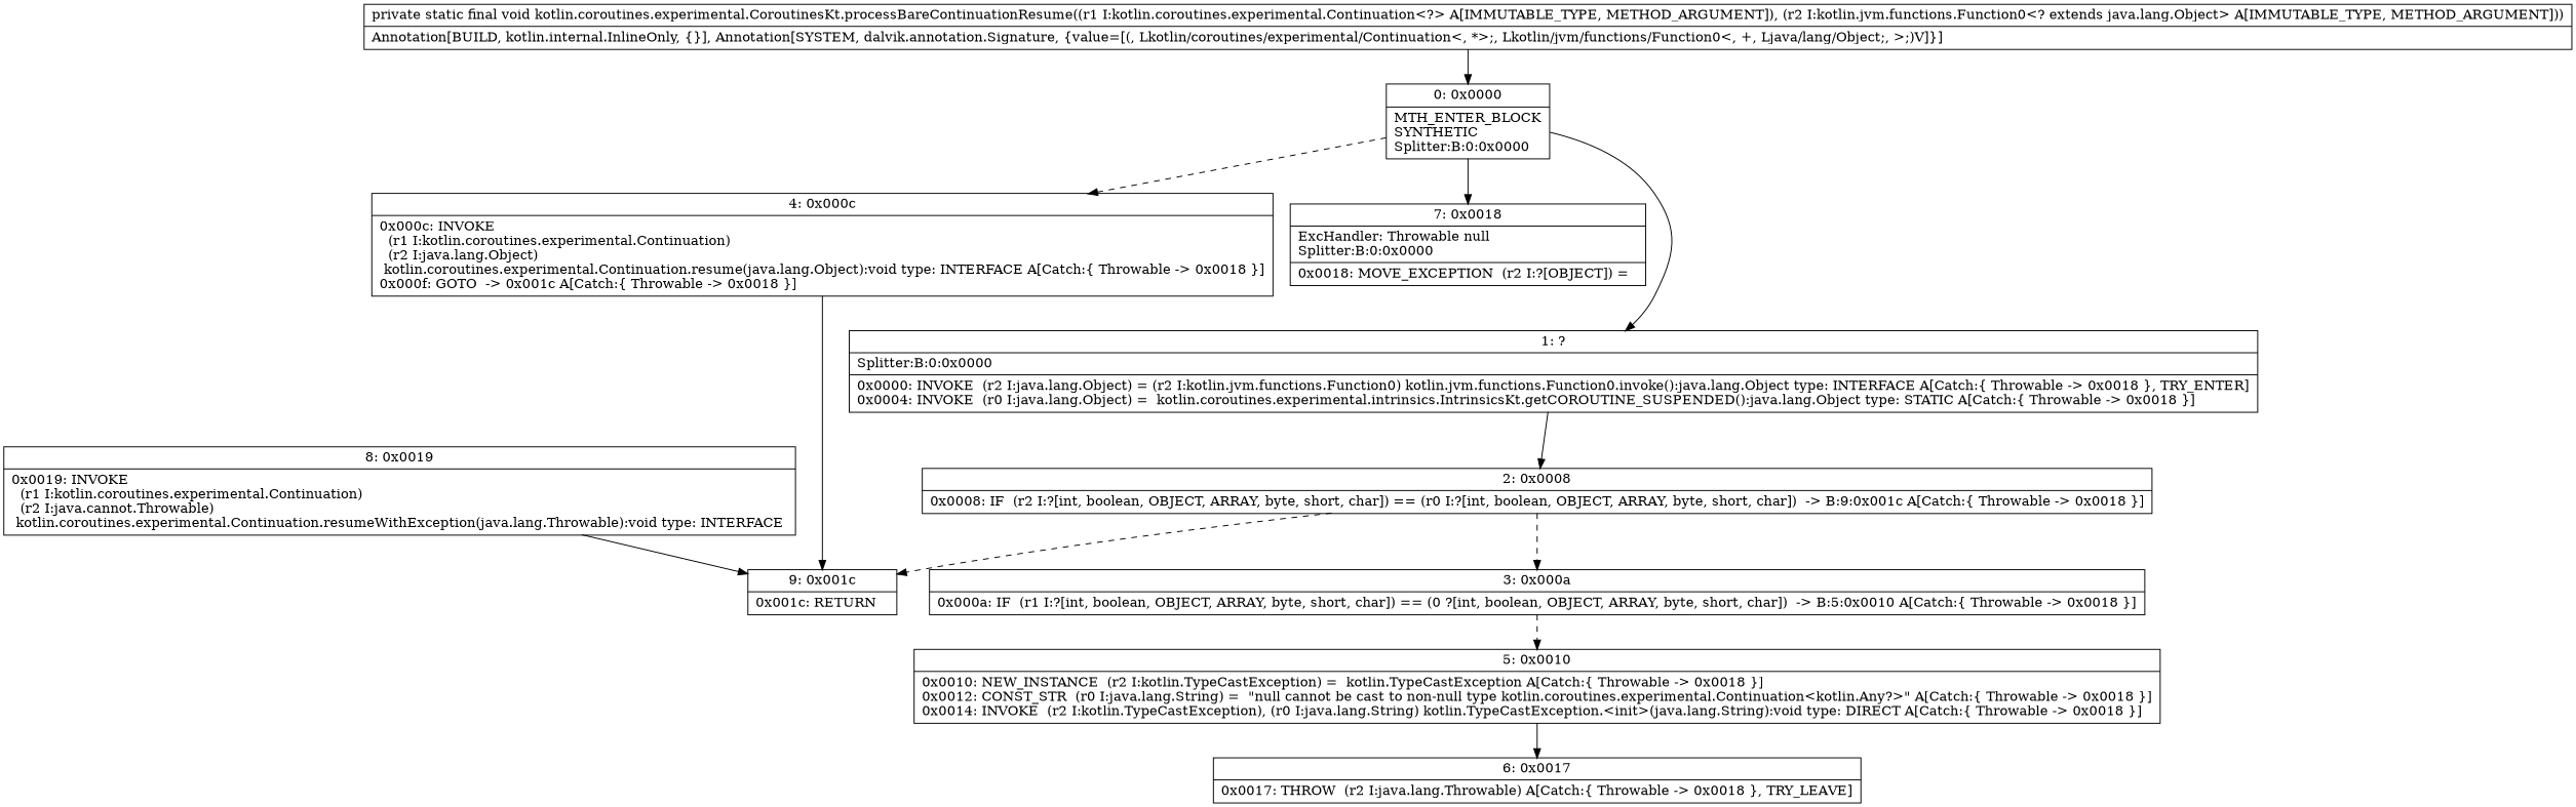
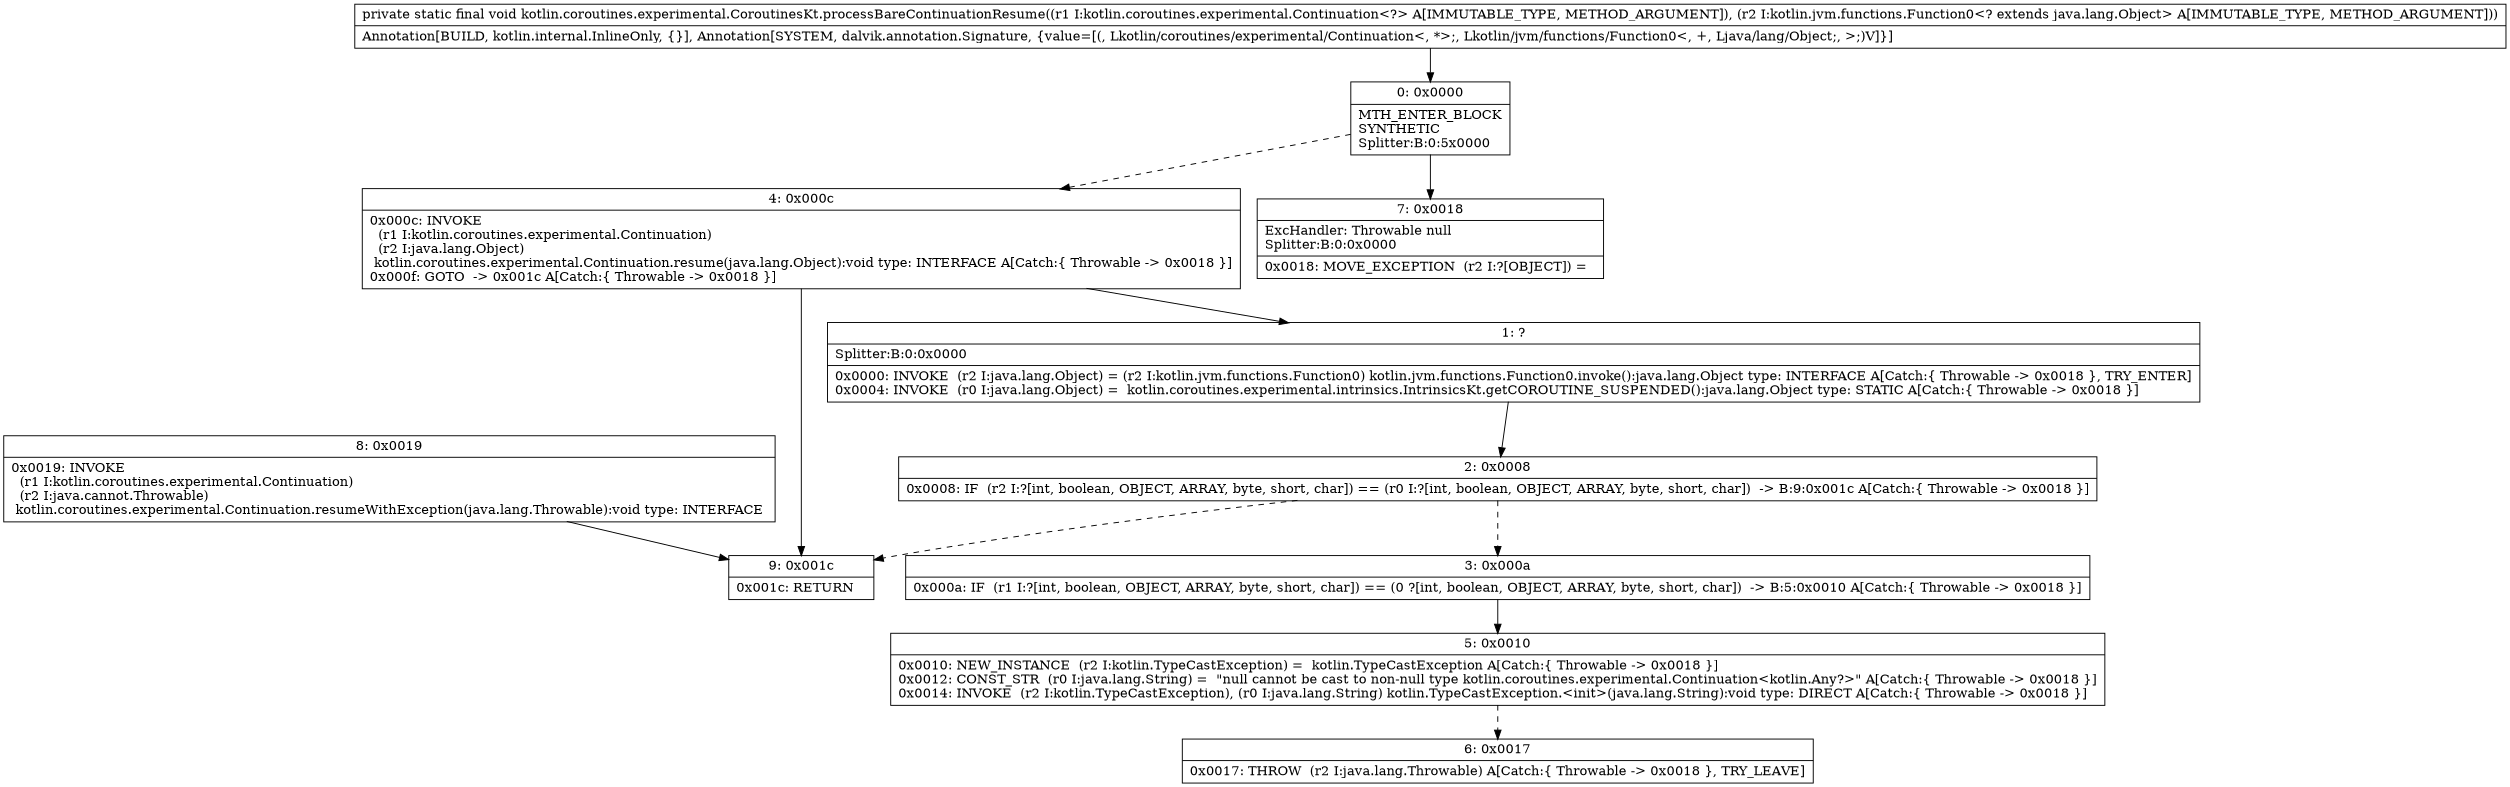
  digraph {
    node [shape=record]
-   n1 [label="{0\:\ 0x0000|MTH_ENTER_BLOCK\lSYNTHETIC\lSplitter:B:0:0x0000\l}"]
+   n1 [label="{0\:\ 0x0000|MTH_ENTER_BLOCK\lSYNTHETIC\lSplitter:B:0:5x0000\l}"]
    n2 [label="{1\:\ ?|Splitter:B:0:0x0000\l|0x0000: INVOKE  (r2 I:java.lang.Object) = (r2 I:kotlin.jvm.functions.Function0) kotlin.jvm.functions.Function0.invoke():java.lang.Object type: INTERFACE A[Catch:\{ Throwable \-\> 0x0018 \}, TRY_ENTER]\l0x0004: INVOKE  (r0 I:java.lang.Object) =  kotlin.coroutines.experimental.intrinsics.IntrinsicsKt.getCOROUTINE_SUSPENDED():java.lang.Object type: STATIC A[Catch:\{ Throwable \-\> 0x0018 \}]\l}"]
    n3 [label="{7\:\ 0x0018|ExcHandler: Throwable null\lSplitter:B:0:0x0000\l|0x0018: MOVE_EXCEPTION  (r2 I:?[OBJECT]) =  \l}"]
    n4 [label="{4\:\ 0x000c|0x000c: INVOKE  \l  (r1 I:kotlin.coroutines.experimental.Continuation)\l  (r2 I:java.lang.Object)\l kotlin.coroutines.experimental.Continuation.resume(java.lang.Object):void type: INTERFACE A[Catch:\{ Throwable \-\> 0x0018 \}]\l0x000f: GOTO  \-\> 0x001c A[Catch:\{ Throwable \-\> 0x0018 \}]\l}"]
    n5 [label="{2\:\ 0x0008|0x0008: IF  (r2 I:?[int, boolean, OBJECT, ARRAY, byte, short, char]) == (r0 I:?[int, boolean, OBJECT, ARRAY, byte, short, char])  \-\> B:9:0x001c A[Catch:\{ Throwable \-\> 0x0018 \}]\l}"]
    n6 [label="{3\:\ 0x000a|0x000a: IF  (r1 I:?[int, boolean, OBJECT, ARRAY, byte, short, char]) == (0 ?[int, boolean, OBJECT, ARRAY, byte, short, char])  \-\> B:5:0x0010 A[Catch:\{ Throwable \-\> 0x0018 \}]\l}"]
    n7 [label="{9\:\ 0x001c|0x001c: RETURN   \l}"]
    n8 [label="{5\:\ 0x0010|0x0010: NEW_INSTANCE  (r2 I:kotlin.TypeCastException) =  kotlin.TypeCastException A[Catch:\{ Throwable \-\> 0x0018 \}]\l0x0012: CONST_STR  (r0 I:java.lang.String) =  \"null cannot be cast to non\-null type kotlin.coroutines.experimental.Continuation\<kotlin.Any?\>\" A[Catch:\{ Throwable \-\> 0x0018 \}]\l0x0014: INVOKE  (r2 I:kotlin.TypeCastException), (r0 I:java.lang.String) kotlin.TypeCastException.\<init\>(java.lang.String):void type: DIRECT A[Catch:\{ Throwable \-\> 0x0018 \}]\l}"]
    n9 [label="{6\:\ 0x0017|0x0017: THROW  (r2 I:java.lang.Throwable) A[Catch:\{ Throwable \-\> 0x0018 \}, TRY_LEAVE]\l}"]
    n10 [label="{8\:\ 0x0019|0x0019: INVOKE  \l  (r1 I:kotlin.coroutines.experimental.Continuation)\l  (r2 I:java.cannot.Throwable)\l kotlin.coroutines.experimental.Continuation.resumeWithException(java.lang.Throwable):void type: INTERFACE \l}"]
    n11 [label="{private static final void kotlin.coroutines.experimental.CoroutinesKt.processBareContinuationResume((r1 I:kotlin.coroutines.experimental.Continuation\<?\> A[IMMUTABLE_TYPE, METHOD_ARGUMENT]), (r2 I:kotlin.jvm.functions.Function0\<? extends java.lang.Object\> A[IMMUTABLE_TYPE, METHOD_ARGUMENT]))  | Annotation[BUILD, kotlin.internal.InlineOnly, \{\}], Annotation[SYSTEM, dalvik.annotation.Signature, \{value=[(, Lkotlin\/coroutines\/experimental\/Continuation\<, *\>;, Lkotlin\/jvm\/functions\/Function0\<, +, Ljava\/lang\/Object;, \>;)V]\}]\l}"]
-   n1 -> n2
+   n4 -> n2
    n1 -> n3
    n1 -> n4 [style=dashed]
    n2 -> n5
    n4 -> n7
    n5 -> n6 [style=dashed]
    n5 -> n7 [style=dashed]
-   n6 -> n8 [style=dashed]
-   n8 -> n9
+   n6 -> n8
+   n8 -> n9 [style=dashed]
    n10 -> n7
    n11 -> n1
  }
